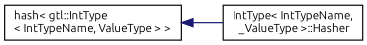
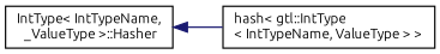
  digraph {
    rankdir=LR
    fontname=Ubuntu
    node [color=black fillcolor=white fontname=Ubuntu fontsize=10 shape=record style=filled]
    n1 [height=0.2 label="IntType\< IntTypeName,\l _ValueType \>::Hasher" width=0.4]
    n2 [height=0.2 label="hash\< gtl::IntType\l\< IntTypeName, ValueType \> \>" width=0.4]
-   n2 -> n1 [color=midnightblue dir=back fontname=Ubuntu fontsize=10 labelfontname=Helvetica labelfontsize=10 style=solid]
+   n1 -> n2 [color=midnightblue dir=back fontname=Ubuntu fontsize=10 labelfontname=Helvetica labelfontsize=10 style=solid]
  }
